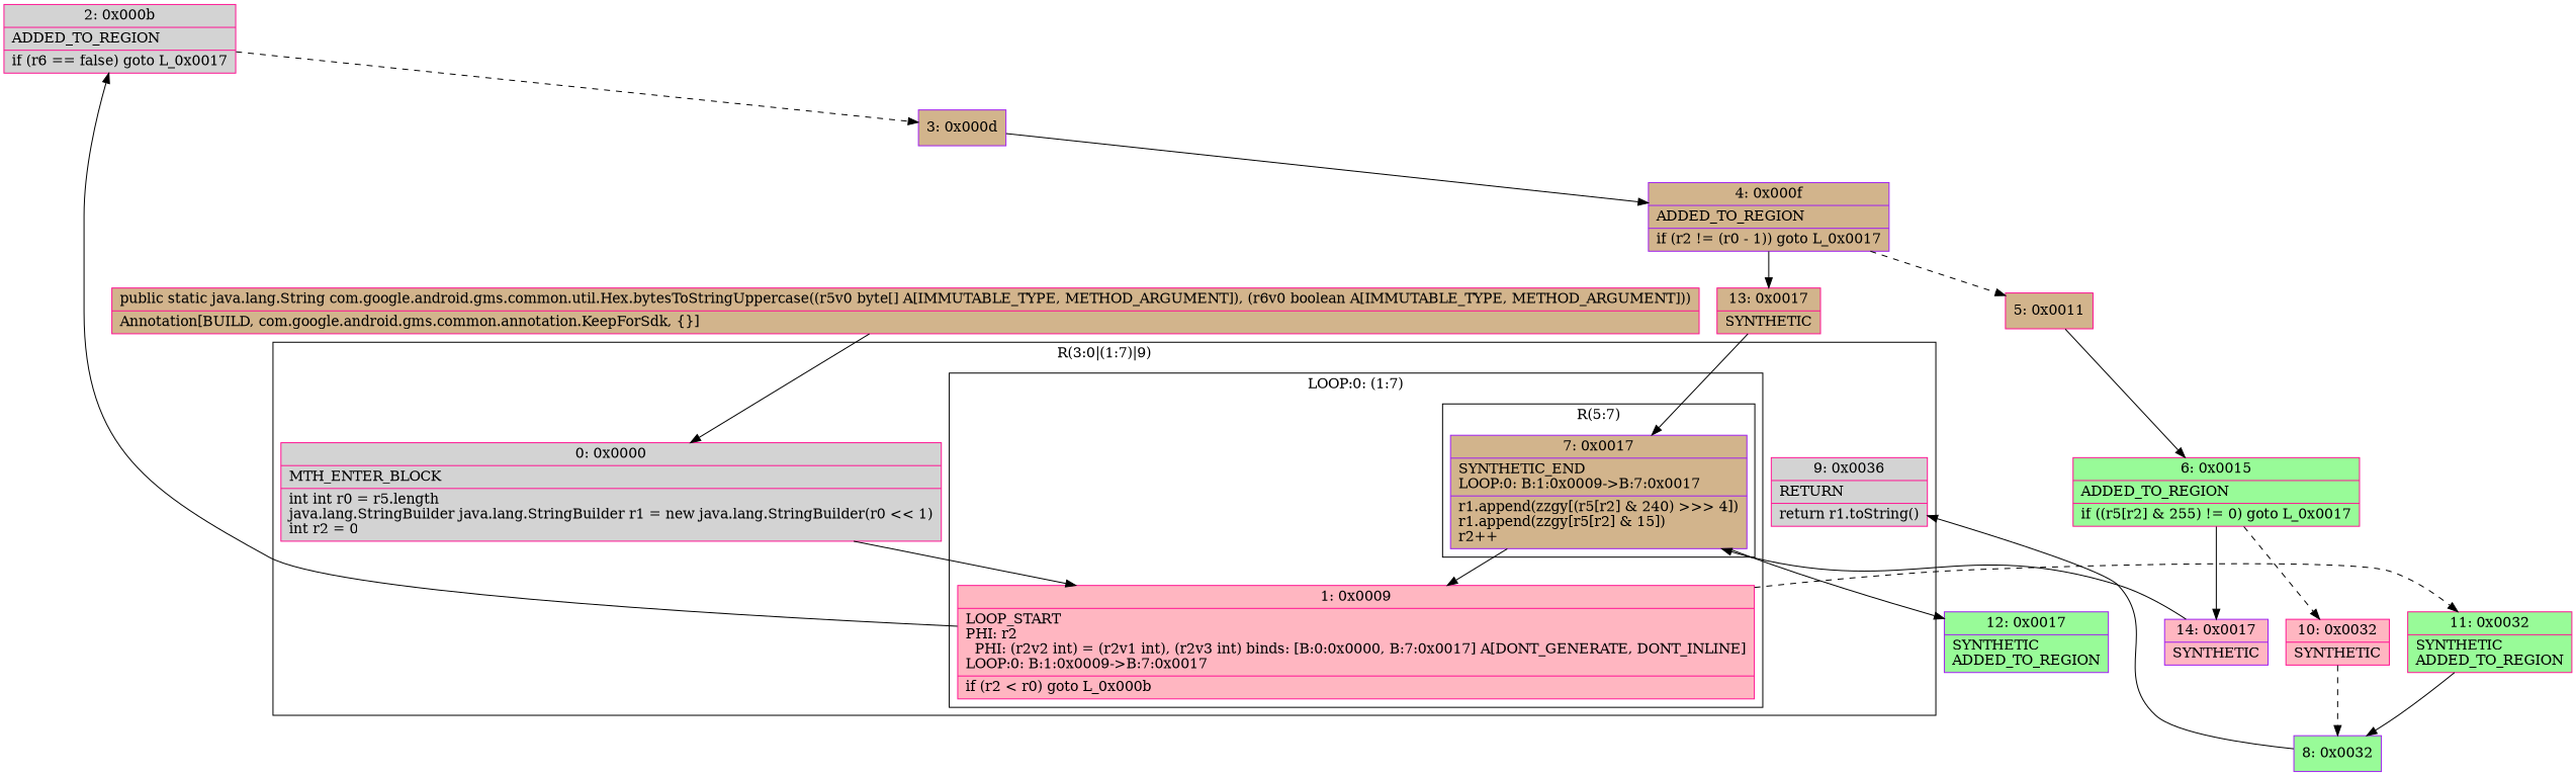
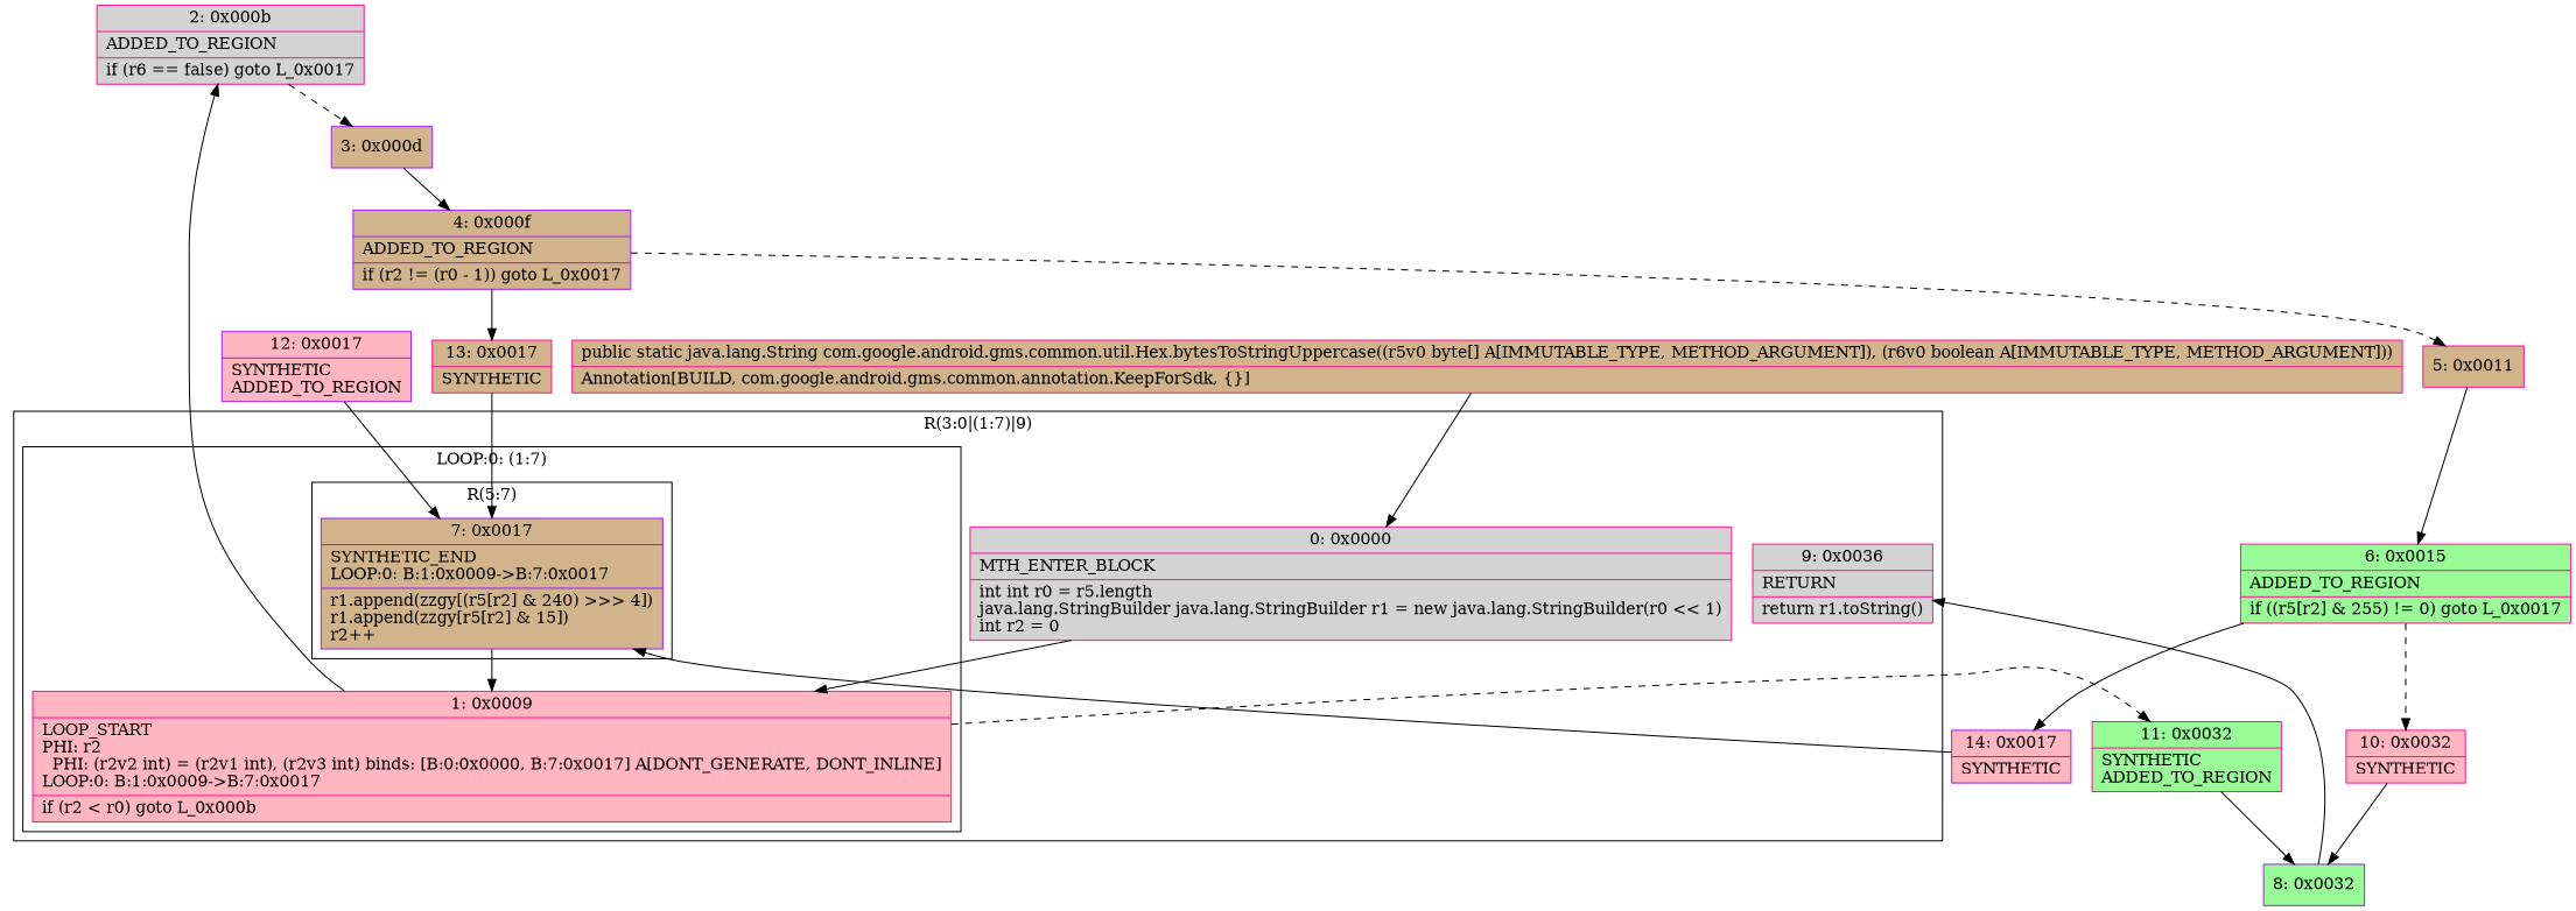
  digraph {
    node [color=deeppink fillcolor=tan shape=record style=filled]
    n1 [color=purple label="{7\:\ 0x0017|SYNTHETIC_END\lLOOP:0: B:1:0x0009\-\>B:7:0x0017\l|r1.append(zzgy[(r5[r2] & 240) \>\>\> 4])\lr1.append(zzgy[r5[r2] & 15])\lr2++\l}"]
    n2 [fillcolor=lightpink label="{1\:\ 0x0009|LOOP_START\lPHI: r2 \l  PHI: (r2v2 int) = (r2v1 int), (r2v3 int) binds: [B:0:0x0000, B:7:0x0017] A[DONT_GENERATE, DONT_INLINE]\lLOOP:0: B:1:0x0009\-\>B:7:0x0017\l|if (r2 \< r0) goto L_0x000b\l}"]
    n3 [fillcolor=lightgrey label="{0\:\ 0x0000|MTH_ENTER_BLOCK\l|int int r0 = r5.length\ljava.lang.StringBuilder java.lang.StringBuilder r1 = new java.lang.StringBuilder(r0 \<\< 1)\lint r2 = 0\l}"]
    n4 [fillcolor=lightgrey label="{9\:\ 0x0036|RETURN\l|return r1.toString()\l}"]
    n5 [fillcolor=lightgrey label="{2\:\ 0x000b|ADDED_TO_REGION\l|if (r6 == false) goto L_0x0017\l}"]
    n6 [fillcolor=palegreen label="{11\:\ 0x0032|SYNTHETIC\lADDED_TO_REGION\l}"]
    n7 [color=purple label="{3\:\ 0x000d}"]
    n8 [color=purple fillcolor=palegreen label="{8\:\ 0x0032}"]
    n9 [color=purple label="{4\:\ 0x000f|ADDED_TO_REGION\l|if (r2 != (r0 \- 1)) goto L_0x0017\l}"]
-   n10 [color=purple fillcolor=palegreen label="{12\:\ 0x0017|SYNTHETIC\lADDED_TO_REGION\l}"]
+   n10 [color=purple fillcolor=lightpink label="{12\:\ 0x0017|SYNTHETIC\lADDED_TO_REGION\l}"]
    n11 [label="{5\:\ 0x0011}"]
    n12 [label="{13\:\ 0x0017|SYNTHETIC\l}"]
    n13 [fillcolor=palegreen label="{6\:\ 0x0015|ADDED_TO_REGION\l|if ((r5[r2] & 255) != 0) goto L_0x0017\l}"]
    n14 [fillcolor=lightpink label="{10\:\ 0x0032|SYNTHETIC\l}"]
    n15 [color=purple fillcolor=lightpink label="{14\:\ 0x0017|SYNTHETIC\l}"]
    n16 [label="{public static java.lang.String com.google.android.gms.common.util.Hex.bytesToStringUppercase((r5v0 byte[] A[IMMUTABLE_TYPE, METHOD_ARGUMENT]), (r6v0 boolean A[IMMUTABLE_TYPE, METHOD_ARGUMENT]))  | Annotation[BUILD, com.google.android.gms.common.annotation.KeepForSdk, \{\}]\l}"]
    subgraph cluster_1 {
      label="R(3:0|(1:7)|9)"
      n3
      n4
      subgraph cluster_2 {
        label="LOOP:0: (1:7)"
        n2
        subgraph cluster_3 {
          label="R(5:7)"
          n1
        }
      }
    }
    n1 -> n2
    n2 -> n5
    n2 -> n6 [style=dashed]
    n3 -> n2
    n5 -> n7 [style=dashed]
    n6 -> n8
    n7 -> n9
    n8 -> n4
    n9 -> n11 [style=dashed]
    n9 -> n12
-   n1 -> n10
+   n10 -> n1
    n11 -> n13
    n12 -> n1
    n13 -> n14 [style=dashed]
    n13 -> n15
-   n14 -> n8 [style=dashed]
+   n14 -> n8
    n15 -> n1
    n16 -> n3
  }
